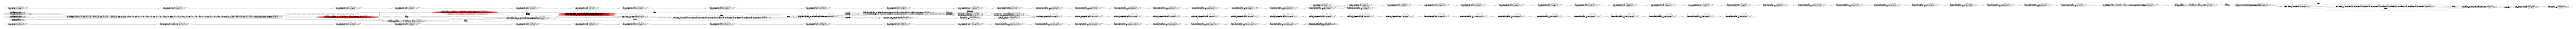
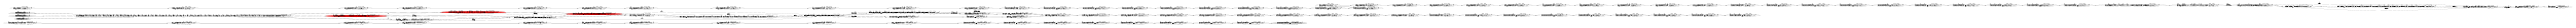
  digraph {
    rankdir=LR
    node [fillcolor=white shape=ellipse style=filled]
    edge [style=bold]
    n1 [label="assert(tuple.getString(\"a_s\").equals(\"NULL\"))@@@91@@@['0', '0', '1']"]
    n2 [label="sumi = tuple.getDouble(\"sum(a_i)\")@@@92@@@['0', '0', '1']"]
    n3 [label="sumf = tuple.getDouble(\"sum(a_f)\")@@@93@@@['0', '0', '1']"]
    n4 [label="List<Tuple> tuples = getTuples(parallelStream)@@@15@@@['1', '1', '0']"]
    n5 [label="String bucket = tuple.getString(\"a_s\")@@@16@@@['1', '1', '1']"]
    n6 [label="Double sumi = tuple.getDouble(\"sum(a_i)\")@@@17@@@['1', '1', '1']"]
    n7 [label="assertTrue(mini.doubleValue() == 0.0D)@@@29@@@['1', '1', '1']"]
    n8 [label="assertTrue(minf.doubleValue() == 1.0D)@@@30@@@['1', '1', '1']"]
    n9 [label="assertTrue(maxi.doubleValue() == 14.0D)@@@31@@@['1', '1', '1']"]
    n10 [label="assertTrue(avgi.doubleValue() == 14.0D)@@@107@@@['0', '0', '1']"]
    n11 [label="assertTrue(avgf.doubleValue() == 10.0D)@@@108@@@['0', '0', '1']"]
    n12 [fillcolor=lightgray label="assertTrue(count.doubleValue() == 1)@@@109@@@['0', '0', '1']"]
    n13 [label="maxi = tuple.getDouble(\"max(a_i)\")@@@63@@@['1', '1', '1']"]
    n14 [label="maxf = tuple.getDouble(\"max(a_f)\")@@@64@@@['1', '1', '1']"]
    n15 [label="avgi = tuple.getDouble(\"avg(a_i)\")@@@65@@@['1', '1', '1']"]
    n16 [label="Metric(( metrics = {new SumMetric(\"a_i\"),new SumMetric(\"a_f\"),new MinMetric(\"a_i\"),new MinMetric(\"a_f\"),new MaxMetric(\"a_i\"),new MaxMetric(\"a_f\"),new MeanMetric(\"a_i\"),new MeanMetric(\"a_f\"),new CountMetric()}@@@9@@@['1', '1', '1']"]
    n17 [label="RollupStream rollupStream = new RollupStream(stream,buckets,metrics)@@@12@@@['1', '1', '1']"]
    n18 [label="List<Tuple> tuples = getTuples(rollupStream)@@@13@@@['0', '0', '1']"]
    n19 [label="ParallelStream parallelStream = new ParallelStream(zkHost,COLLECTION,rollupStream,2,new FieldComparator(\"a_s\",ComparatorOrder.ASCENDING))@@@13@@@['1', '1', '0']"]
    n20 [label="tuples = getTuples(rollupStream)@@@88@@@['0', '0', '1']"]
    n21 [label="assert(tuples.size() == 4)@@@89@@@['0', '0', '1']"]
    n22 [label="assertTrue(avgi.doubleValue() == 4.25D)@@@33@@@['1', '1', '1']"]
    n23 [label="assertTrue(avgf.doubleValue() == 4.5D)@@@34@@@['1', '1', '1']"]
    n24 [label="assertTrue(maxf.doubleValue() == 7.0D)@@@74@@@['1', '1', '1']"]
    n25 [label="assertTrue(avgi.doubleValue() == 7.5D)@@@75@@@['1', '1', '1']"]
    n26 [label="assertTrue(avgf.doubleValue() == 5.5D)@@@76@@@['1', '1', '1']"]
    n27 [label="assertTrue(avgf.doubleValue() == 6.5D)@@@55@@@['1', '1', '1']"]
    n28 [label="assertTrue(count.doubleValue() == 4)@@@56@@@['1', '1', '1']"]
    n29 [label="count = tuple.getDouble(\"count(*)\")@@@100@@@['0', '0', '1']"]
    n30 [label="assertTrue(sumi.doubleValue() == 14.0D)@@@101@@@['0', '0', '1']"]
    n31 [label="assertTrue(sumf.doubleValue() == 10.0D)@@@102@@@['0', '0', '1']"]
    n32 [label="assertTrue(mini.doubleValue() == 14.0D)@@@103@@@['0', '0', '1']"]
    n33 [label="assertTrue(minf.doubleValue() == 10.0D)@@@104@@@['0', '0', '1']"]
    n34 [label="Tuple tuple = tuples.get(0)@@@15@@@['0', '0', '1']"]
    n35 [label="rollupStream = new RollupStream(stream,buckets1,metrics1)@@@87@@@['0', '0', '1']"]
    n36 [fillcolor=red label="CloudSolrStream stream = new CloudSolrStream(zkHost,COLLECTION,sParamsA)@@@5@@@['0', '1', '0']"]
    n37 [label="Bucket(( buckets = {new Bucket(\"a_s\")}@@@6@@@['1', '1', '1']"]
    n38 [label="assertTrue(sumi.longValue() == 15)@@@69@@@['1', '1', '1']"]
    n39 [label="assertTrue(sumf.doubleValue() == 11.0D)@@@70@@@['1', '1', '1']"]
    n40 [label="assertTrue(mini.doubleValue() == 4.0D)@@@71@@@['1', '1', '1']"]
    n41 [label="assertTrue(maxi.doubleValue() == 14.0D)@@@105@@@['0', '0', '1']"]
    n42 [label="assertTrue(maxf.doubleValue() == 10.0D)@@@106@@@['0', '0', '1']"]
    n43 [label="minf = tuple.getDouble(\"min(a_f)\")@@@41@@@['1', '1', '1']"]
    n44 [label="maxi = tuple.getDouble(\"max(a_i)\")@@@42@@@['1', '1', '1']"]
    n45 [label="maxf = tuple.getDouble(\"max(a_f)\")@@@43@@@['1', '1', '1']"]
    n46 [label="mini = tuple.getDouble(\"min(a_i)\")@@@94@@@['0', '0', '1']"]
    n47 [label="minf = tuple.getDouble(\"min(a_f)\")@@@95@@@['0', '0', '1']"]
    n48 [label="mini = tuple.getDouble(\"min(a_i)\")@@@61@@@['1', '1', '1']"]
    n49 [label="minf = tuple.getDouble(\"min(a_f)\")@@@62@@@['1', '1', '1']"]
    n50 [fillcolor=lightgray label="testParallelRollupStream['1', '0', '0']" shape=diamond]
    n51 [label="new UpdateRequest().add(id,\"0\",\"a_s\",\"hello0\",\"a_i\",\"0\",\"a_f\",\"1\").add(id,\"2\",\"a_s\",\"hello0\",\"a_i\",\"2\",\"a_f\",\"2\").add(id,\"3\",\"a_s\",\"hello3\",\"a_i\",\"3\",\"a_f\",\"3\").add(id,\"4\",\"a_s\",\"hello4\",\"a_i\",\"4\",\"a_f\",\"4\").add(id,\"1\",\"a_s\",\"hello0\",\"a_i\",\"1\",\"a_f\",\"5\").add(id,\"5\",\"a_s\",\"hello3\",\"a_i\",\"10\",\"a_f\",\"6\").add(id,\"6\",\"a_s\",\"hello4\",\"a_i\",\"11\",\"a_f\",\"7\").add(id,\"7\",\"a_s\",\"hello3\",\"a_i\",\"12\",\"a_f\",\"8\").add(id,\"8\",\"a_s\",\"hello3\",\"a_i\",\"13\",\"a_f\",\"9\").add(id,\"9\",\"a_s\",\"hello0\",\"a_i\",\"14\",\"a_f\",\"10\").commit(cluster.getSolrClient(),COLLECTION)@@@3@@@['1', '1', '1']"]
    n52 [fillcolor=red label="SolrParams sParamsA = mapParams(\"q\",\"*:*\",\"fl\",\"a_s,a_i,a_f\",\"sort\",\"a_s asc\",\"partitionKeys\",\"a_s\")@@@4@@@['0', '1', '0']"]
    n53 [label="Map paramsA = mapParams(\"q\",\"*:*\",\"fl\",\"a_s,a_i,a_f\",\"sort\",\"a_s asc\")@@@4@@@['0', '0', '1']"]
    n54 [fillcolor=red label="Map paramsA = mapParams(\"q\",\"*:*\",\"fl\",\"a_s,a_i,a_f\",\"sort\",\"a_s asc\",\"partitionKeys\",\"a_s\")@@@4@@@['1', '0', '0']"]
    n55 [label="count = tuple.getDouble(\"count(*)\")@@@67@@@['1', '1', '1']"]
    n56 [label="assertTrue(bucket.equals(\"hello4\"))@@@68@@@['1', '1', '1']"]
    n57 [label="new UpdateRequest().add(id,\"12\",\"a_s\",null,\"a_i\",\"14\",\"a_f\",\"10\").commit(cluster.getSolrClient(),COLLECTION)@@@78@@@['1', '1', '1']"]
    n58 [label="paramsA = mapParams(\"q\",\"*:*\",\"fl\",\"a_s,a_i,a_f\",\"sort\",\"a_s asc\",\"qt\",\"/export\")@@@79@@@['1', '1', '1']"]
    n59 [label="stream = new CloudSolrStream(zkHost,COLLECTION,paramsA)@@@80@@@['0', '0', '1']"]
    n60 [fillcolor=lightgray label="testParallelRollupStream['0', '1', '0']" shape=diamond]
    n61 [label="assert(tuples.size() == 3)@@@14@@@['0', '0', '1']"]
    n62 [label="assertTrue(sumi.doubleValue() == 17.0D)@@@27@@@['1', '1', '1']"]
    n63 [label="assertTrue(sumf.doubleValue() == 18.0D)@@@28@@@['1', '1', '1']"]
    n64 [label="Double mini = tuple.getDouble(\"min(a_i)\")@@@19@@@['1', '1', '1']"]
    n65 [label="Double minf = tuple.getDouble(\"min(a_f)\")@@@20@@@['1', '1', '1']"]
    n66 [label="Double maxi = tuple.getDouble(\"max(a_i)\")@@@21@@@['1', '1', '1']"]
    n67 [label="assertTrue(sumf.doubleValue() == 26.0D)@@@49@@@['1', '1', '1']"]
    n68 [label="assertTrue(mini.doubleValue() == 3.0D)@@@50@@@['1', '1', '1']"]
    n69 [label="assertTrue(minf.doubleValue() == 3.0D)@@@51@@@['1', '1', '1']"]
    n70 [label="CloudSolrStream stream = new CloudSolrStream(zkHost,COLLECTION,paramsA)@@@5@@@['1', '0', '1']"]
    n71 [label="maxi = tuple.getDouble(\"max(a_i)\")@@@96@@@['0', '0', '1']"]
    n72 [label="maxf = tuple.getDouble(\"max(a_f)\")@@@97@@@['0', '0', '1']"]
    n73 [label="assertTrue(minf.doubleValue() == 4.0D)@@@72@@@['1', '1', '1']"]
    n74 [label="assertTrue(maxi.doubleValue() == 11.0D)@@@73@@@['1', '1', '1']"]
    n75 [label="Bucket(( buckets1 = {new Bucket(\"a_s\")}@@@81@@@['0', '0', '1']"]
    n76 [label="Metric(( metrics1 = {new SumMetric(\"a_i\"),new SumMetric(\"a_f\"),new MinMetric(\"a_i\"),new MinMetric(\"a_f\"),new MaxMetric(\"a_i\"),new MaxMetric(\"a_f\"),new MeanMetric(\"a_i\"),new MeanMetric(\"a_f\"),new CountMetric()}@@@84@@@['0', '0', '1']"]
    n77 [label="assertTrue(count.doubleValue() == 2)@@@77@@@['1', '1', '1']"]
    n78 [label="avgi = tuple.getDouble(\"avg(a_i)\")@@@44@@@['1', '1', '1']"]
    n79 [label="avgf = tuple.getDouble(\"avg(a_f)\")@@@45@@@['1', '1', '1']"]
    n80 [label="count = tuple.getDouble(\"count(*)\")@@@46@@@['1', '1', '1']"]
    n81 [label="Double maxf = tuple.getDouble(\"max(a_f)\")@@@22@@@['1', '1', '1']"]
    n82 [label="Double avgi = tuple.getDouble(\"avg(a_i)\")@@@23@@@['1', '1', '1']"]
    n83 [label="bucket = tuple.getString(\"a_s\")@@@58@@@['1', '1', '1']"]
    n84 [label="sumi = tuple.getDouble(\"sum(a_i)\")@@@59@@@['1', '1', '1']"]
    n85 [label="sumf = tuple.getDouble(\"sum(a_f)\")@@@60@@@['1', '1', '1']"]
    n86 [label="assertTrue(bucket.equals(\"hello3\"))@@@47@@@['1', '1', '1']"]
    n87 [label="assertTrue(sumi.doubleValue() == 38.0D)@@@48@@@['1', '1', '1']"]
    n88 [label="Double avgf = tuple.getDouble(\"avg(a_f)\")@@@24@@@['1', '1', '1']"]
    n89 [label="Double count = tuple.getDouble(\"count(*)\")@@@25@@@['1', '1', '1']"]
    n90 [label="avgi = tuple.getDouble(\"avg(a_i)\")@@@98@@@['0', '0', '1']"]
    n91 [label="avgf = tuple.getDouble(\"avg(a_f)\")@@@99@@@['0', '0', '1']"]
    n92 [label="tuple = tuples.get(1)@@@36@@@['1', '1', '1']"]
    n93 [label="bucket = tuple.getString(\"a_s\")@@@37@@@['1', '1', '1']"]
    n94 [label="sumi = tuple.getDouble(\"sum(a_i)\")@@@38@@@['1', '1', '1']"]
    n95 [label="tuple = tuples.get(2)@@@57@@@['1', '1', '1']"]
    n96 [label="Double sumf = tuple.getDouble(\"sum(a_f)\")@@@18@@@['1', '1', '1']"]
    n97 [label="assertTrue(maxf.doubleValue() == 9.0D)@@@53@@@['1', '1', '1']"]
    n98 [label="assertTrue(avgi.doubleValue() == 9.5D)@@@54@@@['1', '1', '1']"]
    n99 [label="assertTrue(bucket.equals(\"hello0\"))@@@26@@@['1', '1', '1']"]
    n100 [fillcolor=lightgray label="testRollupStream['0', '0', '1']"]
    n101 [label="avgf = tuple.getDouble(\"avg(a_f)\")@@@66@@@['1', '1', '1']"]
    n102 [label="mini = tuple.getDouble(\"min(a_i)\")@@@40@@@['1', '1', '1']"]
    n103 [label="sumf = tuple.getDouble(\"sum(a_f)\")@@@39@@@['1', '1', '1']"]
    n104 [label="assertTrue(maxf.doubleValue() == 10.0D)@@@32@@@['1', '1', '1']"]
    n105 [label="assertTrue(maxi.doubleValue() == 13.0D)@@@52@@@['1', '1', '1']"]
-   n106 [label="tuple = tuples.get(0)@@@90@@@['0', '0', '1']"]
    n107 [label="attachStreamFactory(parallelStream)@@@14@@@['1', '1', '0']"]
    n1 -> n2
    n2 -> n3
    n3 -> n46
    n4 -> n5
    n5 -> n6
    n6 -> n96
    n7 -> n8
    n8 -> n9
    n9 -> n104
    n10 -> n11
    n11 -> n12
    n13 -> n14
    n14 -> n15
    n15 -> n101
    n16 -> n17
    n16 -> n17 [label=metrics style=solid]
    n17 -> n18
    n17 -> n18 [label=rollupStream style=solid]
    n17 -> n19 [label=rollupStream style=solid]
    n17 -> n19
    n18 -> n61
    n19 -> n4 [label=parallelStream style=solid]
    n19 -> n107 [label=parallelStream style=solid]
    n19 -> n107
    n20 -> n21
    n22 -> n23
    n24 -> n25
    n25 -> n26
    n26 -> n77
    n27 -> n28
    n29 -> n30
    n30 -> n31
    n31 -> n32
    n32 -> n33
    n33 -> n41
    n34 -> n5
    n35 -> n20
    n35 -> n20 [label=rollupStream style=solid]
    n36 -> n17 [label=stream style=solid]
    n36 -> n37
    n37 -> n16
    n37 -> n17 [label=buckets style=solid]
    n38 -> n39
    n39 -> n40
    n40 -> n73
    n41 -> n42
    n42 -> n10
    n43 -> n44
    n44 -> n45
    n45 -> n78
    n46 -> n47
    n47 -> n71
    n48 -> n49
    n49 -> n13
    n50 -> n51
    n51 -> n52
    n51 -> n53
    n51 -> n54
    n52 -> n36
    n52 -> n36 [label=sParamsA style=solid]
    n53 -> n70
    n53 -> n70 [label=paramsA style=solid]
    n54 -> n52 [label=0 style=dashed]
    n54 -> n53 [label=0 style=dashed]
    n54 -> n70 [label=paramsA style=solid]
    n54 -> n70
    n55 -> n56
    n56 -> n38
    n57 -> n58
    n58 -> n59 [label=paramsA style=solid]
    n58 -> n59
    n59 -> n35 [label=stream style=solid]
    n59 -> n75
    n60 -> n51
    n61 -> n34
    n62 -> n63
    n63 -> n7
    n64 -> n65
    n65 -> n66
    n66 -> n81
    n67 -> n68
    n68 -> n69
    n69 -> n105
    n70 -> n17 [label=stream style=solid]
    n70 -> n36 [label=0 style=dashed]
    n70 -> n37
    n71 -> n72
    n72 -> n90
    n73 -> n74
    n74 -> n24
    n75 -> n35 [label=buckets1 style=solid]
    n75 -> n76
    n76 -> n35 [label=metrics1 style=solid]
    n76 -> n35
    n77 -> n57
    n78 -> n79
    n79 -> n80
    n80 -> n86
    n81 -> n82
    n82 -> n88
    n83 -> n84
    n84 -> n85
    n85 -> n48
    n86 -> n87
    n87 -> n67
    n88 -> n89
    n89 -> n99
    n90 -> n91
    n91 -> n29
    n92 -> n93
    n93 -> n94
    n94 -> n103
    n95 -> n28
    n95 -> n83
    n96 -> n64
    n97 -> n98
    n98 -> n27
    n99 -> n62
    n100 -> n51
    n101 -> n55
    n102 -> n43
    n103 -> n102
    n104 -> n22
    n105 -> n97
-   n106 -> n1
    n107 -> n4
  }
